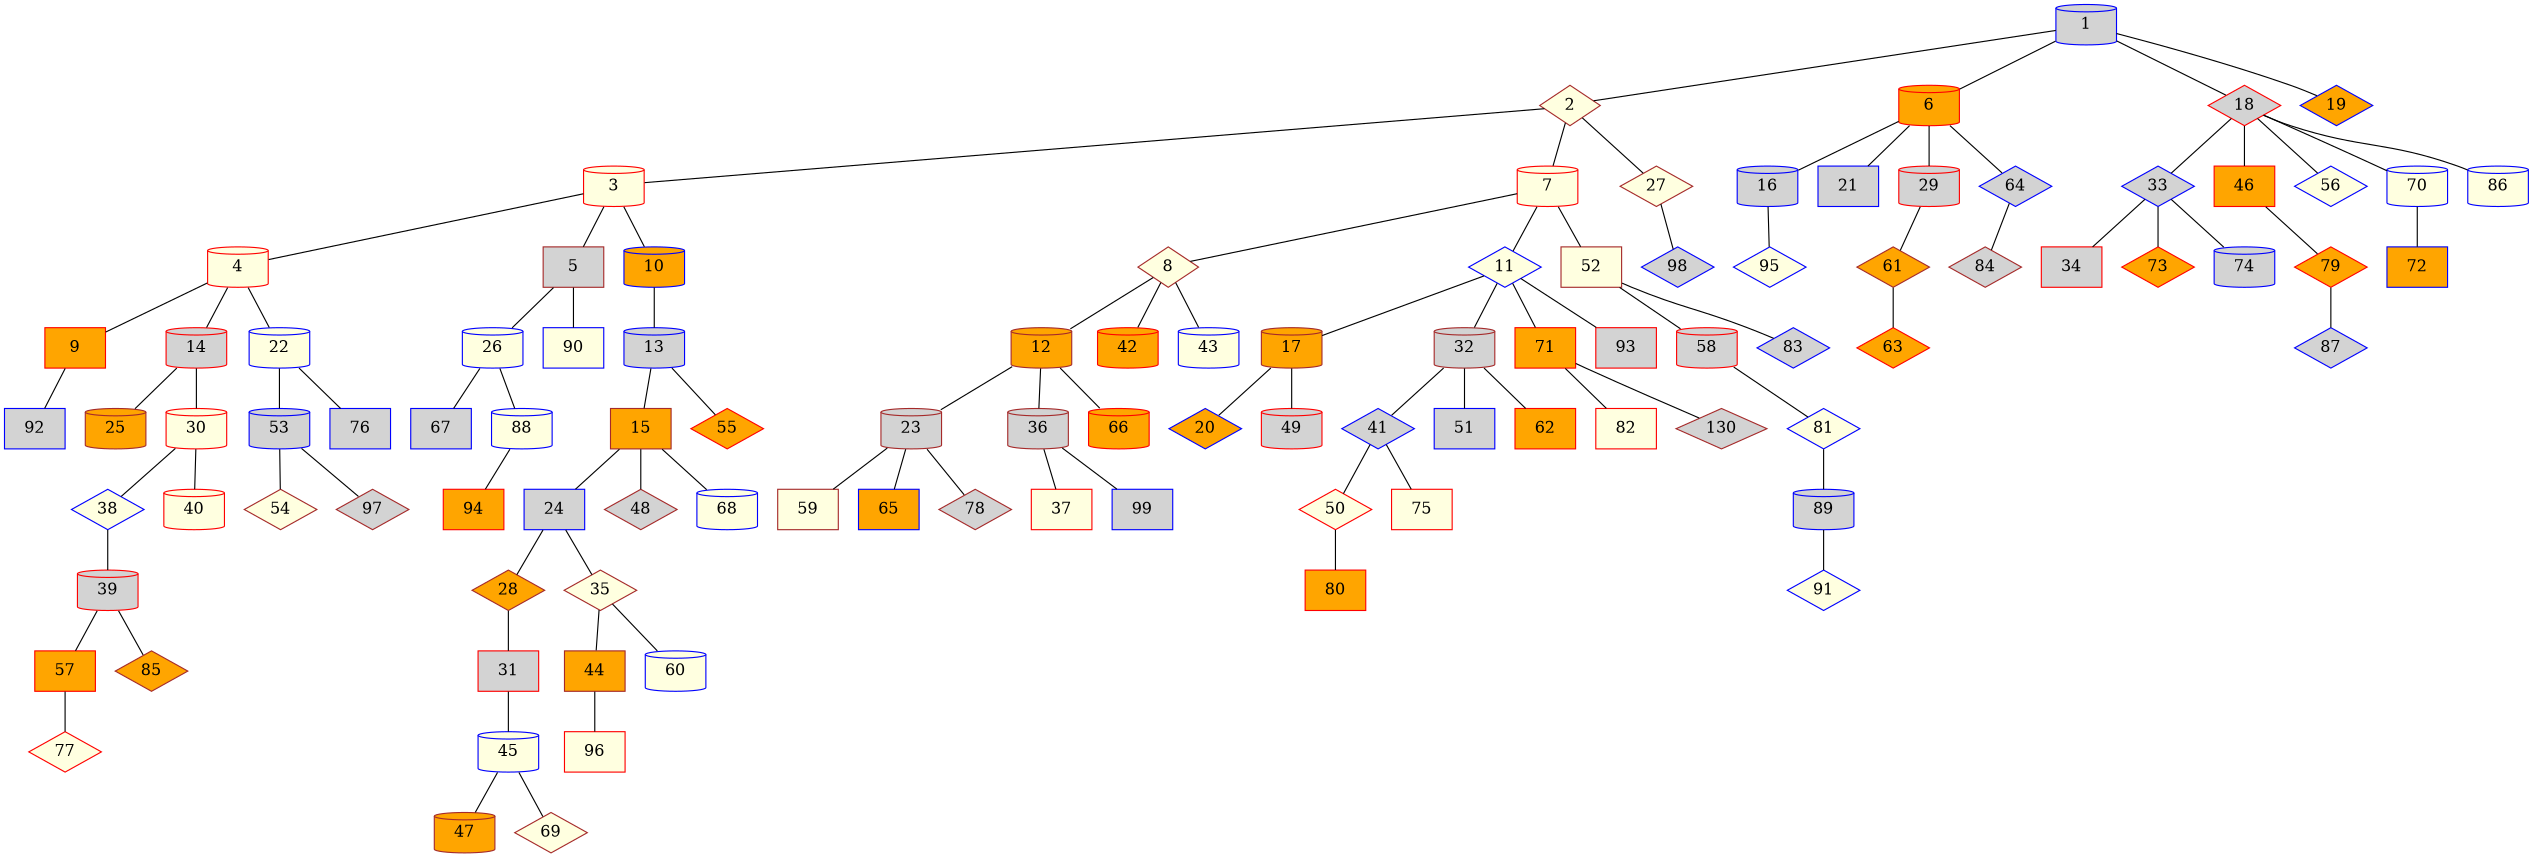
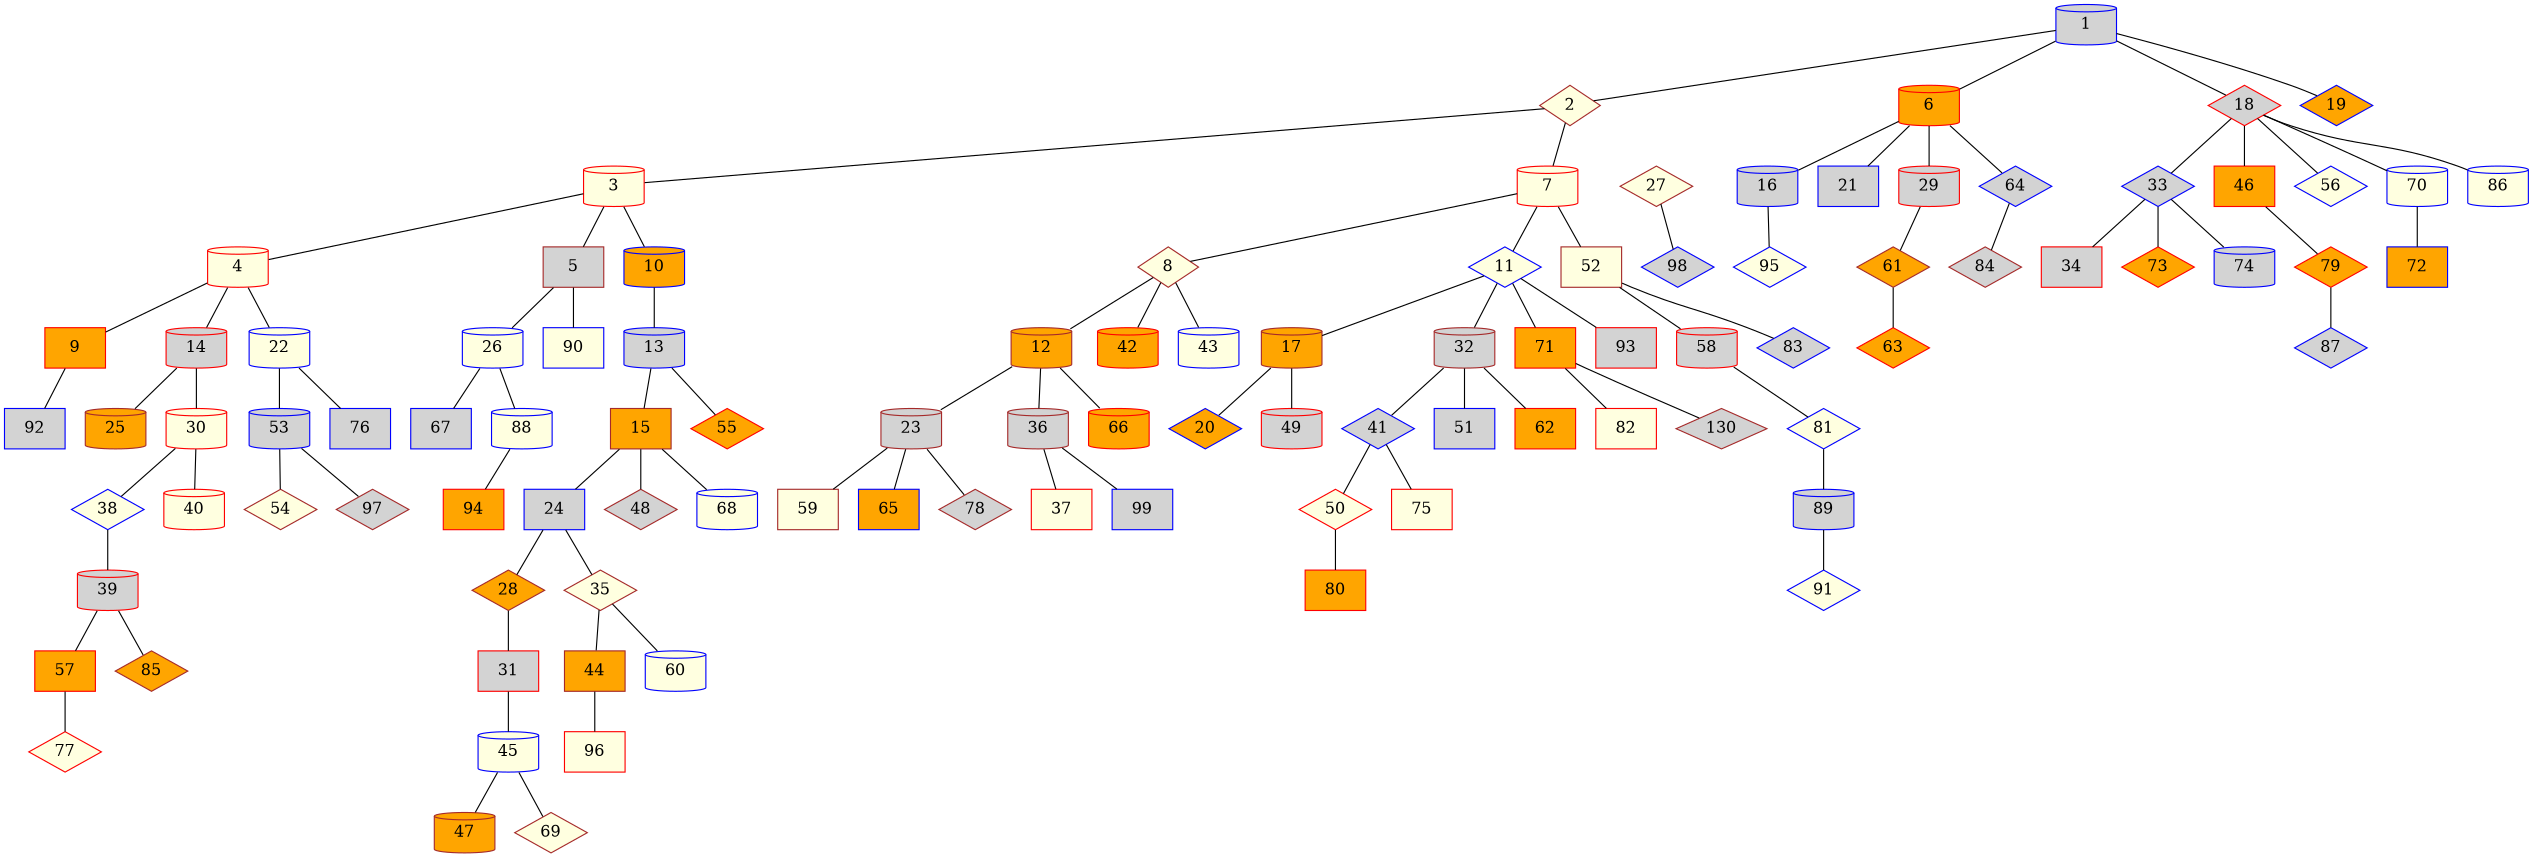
  graph {
    node [color=blue fillcolor=lightgrey shape=cylinder style=filled]
    2 [color=brown fillcolor=lightyellow shape=diamond]
    1
    6 [color=red fillcolor=orange]
    18 [color=red shape=diamond]
    19 [fillcolor=orange shape=diamond]
    3 [color=red fillcolor=lightyellow]
    7 [color=red fillcolor=lightyellow]
    27 [color=brown fillcolor=lightyellow shape=diamond]
    16
    21 [shape=box]
    29 [color=red]
    64 [shape=diamond]
    33 [shape=diamond]
    46 [color=red fillcolor=orange shape=box]
    56 [fillcolor=lightyellow shape=diamond]
    70 [fillcolor=lightyellow]
    86 [fillcolor=lightyellow]
    4 [color=red fillcolor=lightyellow]
    5 [color=brown shape=box]
    10 [fillcolor=orange]
    8 [color=brown fillcolor=lightyellow shape=diamond]
    11 [fillcolor=lightyellow shape=diamond]
    52 [color=brown fillcolor=lightyellow shape=box]
    98 [shape=diamond]
    9 [color=red fillcolor=orange shape=box]
    14 [color=red]
    22 [fillcolor=lightyellow]
    26 [fillcolor=lightyellow]
    90 [fillcolor=lightyellow shape=box]
    13
    92 [shape=box]
    25 [color=brown fillcolor=orange]
    30 [color=red fillcolor=lightyellow]
    53
    76 [shape=box]
    67 [shape=box]
    88 [fillcolor=lightyellow]
    95 [fillcolor=lightyellow shape=diamond]
    61 [color=brown fillcolor=orange shape=diamond]
    84 [color=brown shape=diamond]
    12 [color=brown fillcolor=orange]
    42 [color=red fillcolor=orange]
    43 [fillcolor=lightyellow]
    17 [color=brown fillcolor=orange]
    32 [color=brown]
    71 [color=red fillcolor=orange shape=box]
    93 [color=red shape=box]
    58 [color=red]
    83 [shape=diamond]
    23 [color=brown]
    36 [color=brown]
    66 [color=red fillcolor=orange]
    15 [color=brown fillcolor=orange shape=box]
    55 [color=red fillcolor=orange shape=diamond]
    20 [fillcolor=orange shape=diamond]
    49 [color=red]
    41 [shape=diamond]
    51 [shape=box]
    62 [color=red fillcolor=orange shape=box]
    82 [color=red fillcolor=lightyellow shape=box]
    n61 [color=brown label=130 shape=diamond]
    59 [color=brown fillcolor=lightyellow shape=box]
    65 [fillcolor=orange shape=box]
    78 [color=brown shape=diamond]
    37 [color=red fillcolor=lightyellow shape=box]
    99 [shape=box]
    24 [shape=box]
    48 [color=brown shape=diamond]
    68 [fillcolor=lightyellow]
    38 [fillcolor=lightyellow shape=diamond]
    40 [color=red fillcolor=lightyellow]
    28 [color=brown fillcolor=orange shape=diamond]
    35 [color=brown fillcolor=lightyellow shape=diamond]
    34 [color=red shape=box]
    73 [color=red fillcolor=orange shape=diamond]
    74
    79 [color=red fillcolor=orange shape=diamond]
    72 [fillcolor=orange shape=box]
    54 [color=brown fillcolor=lightyellow shape=diamond]
    97 [color=brown shape=diamond]
    31 [color=red shape=box]
    44 [color=brown fillcolor=orange shape=box]
    60 [fillcolor=lightyellow]
    94 [color=red fillcolor=orange shape=box]
    45 [fillcolor=lightyellow]
    63 [color=red fillcolor=orange shape=diamond]
    39 [color=red]
    47 [color=brown fillcolor=orange]
    69 [color=brown fillcolor=lightyellow shape=diamond]
    50 [color=red fillcolor=lightyellow shape=diamond]
    75 [color=red fillcolor=lightyellow shape=box]
    96 [color=red fillcolor=lightyellow shape=box]
    57 [color=red fillcolor=orange shape=box]
    85 [color=brown fillcolor=orange shape=diamond]
    77 [color=red fillcolor=lightyellow shape=diamond]
    80 [color=red fillcolor=orange shape=box]
    87 [shape=diamond]
    81 [fillcolor=lightyellow shape=diamond]
    89
    91 [fillcolor=lightyellow shape=diamond]
    2 -- 3
    2 -- 7
-   2 -- 27
    1 -- 2
    1 -- 6
    1 -- 18
    1 -- 19
    6 -- 16
    6 -- 21
    6 -- 29
    6 -- 64
    18 -- 33
    18 -- 46
    18 -- 56
    18 -- 70
    18 -- 86
    3 -- 4
    3 -- 5
    3 -- 10
    7 -- 8
    7 -- 11
    7 -- 52
    27 -- 98
    16 -- 95
    29 -- 61
    64 -- 84
    33 -- 34
    33 -- 73
    33 -- 74
    46 -- 79
    70 -- 72
    4 -- 9
    4 -- 14
    4 -- 22
    5 -- 26
    5 -- 90
    10 -- 13
    8 -- 12
    8 -- 42
    8 -- 43
    11 -- 17
    11 -- 32
    11 -- 71
    11 -- 93
    52 -- 58
    52 -- 83
    9 -- 92
    14 -- 25
    14 -- 30
    22 -- 53
    22 -- 76
    26 -- 67
    26 -- 88
    13 -- 15
    13 -- 55
    30 -- 38
    30 -- 40
    53 -- 54
    53 -- 97
    88 -- 94
    61 -- 63
    12 -- 23
    12 -- 36
    12 -- 66
    17 -- 20
    17 -- 49
    32 -- 41
    32 -- 51
    32 -- 62
    71 -- 82
    71 -- n61
    58 -- 81
    23 -- 59
    23 -- 65
    23 -- 78
    36 -- 37
    36 -- 99
    15 -- 24
    15 -- 48
    15 -- 68
    41 -- 50
    41 -- 75
    24 -- 28
    24 -- 35
    38 -- 39
    28 -- 31
    35 -- 44
    35 -- 60
    79 -- 87
    31 -- 45
    44 -- 96
    45 -- 47
    45 -- 69
    39 -- 57
    39 -- 85
    50 -- 80
    57 -- 77
    81 -- 89
    89 -- 91
  }
